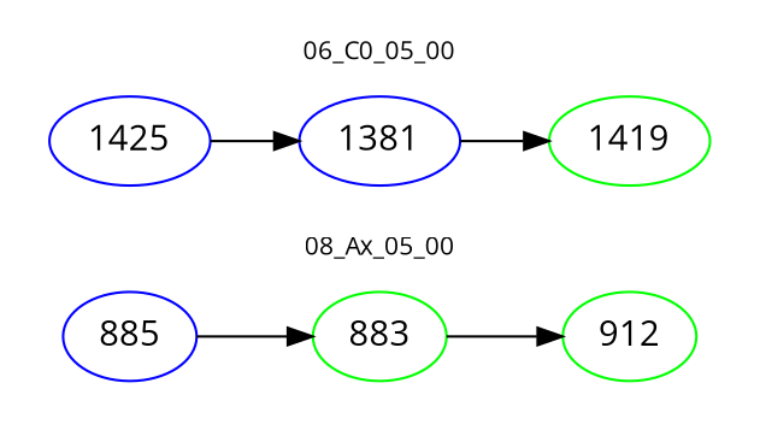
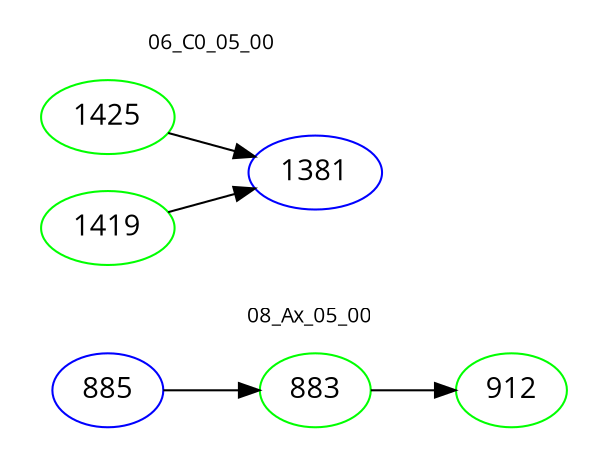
  digraph {
    fontname="Open Sans"
    rankdir=LR
    node [color=blue fontname="Open Sans"]
    edge [color=black fontname="Open Sans"]
    n1 [label=885]
    n2 [color=green label=883]
    n3 [color=green label=912]
-   n4 [label=1425]
+   n4 [color=green label=1425]
    n5 [label=1381]
    n6 [color=green label=1419]
    subgraph cluster_1 {
      color=white
      fontsize=10
      label="08_Ax_05_00"
      n1
      n2
      n3
    }
    subgraph cluster_2 {
      color=white
      fontsize=10
      label="06_C0_05_00"
      n4
      n5
      n6
    }
    n1 -> n2
    n2 -> n3
    n4 -> n5
-   n5 -> n6
+   n6 -> n5
  }
